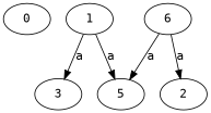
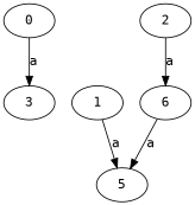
  strict digraph {
    fontname="DejaVu Sans Mono"
    node [fontname="DejaVu Sans Mono"]
    edge [fontname="DejaVu Sans Mono"]
    0
    1
    3
    5
    2
    6
-   1 -> 3 [label=a]
+   0 -> 3 [label=a]
    1 -> 5 [label=a]
-   6 -> 2 [label=a]
+   2 -> 6 [label=a]
    6 -> 5 [label=a]
  }
